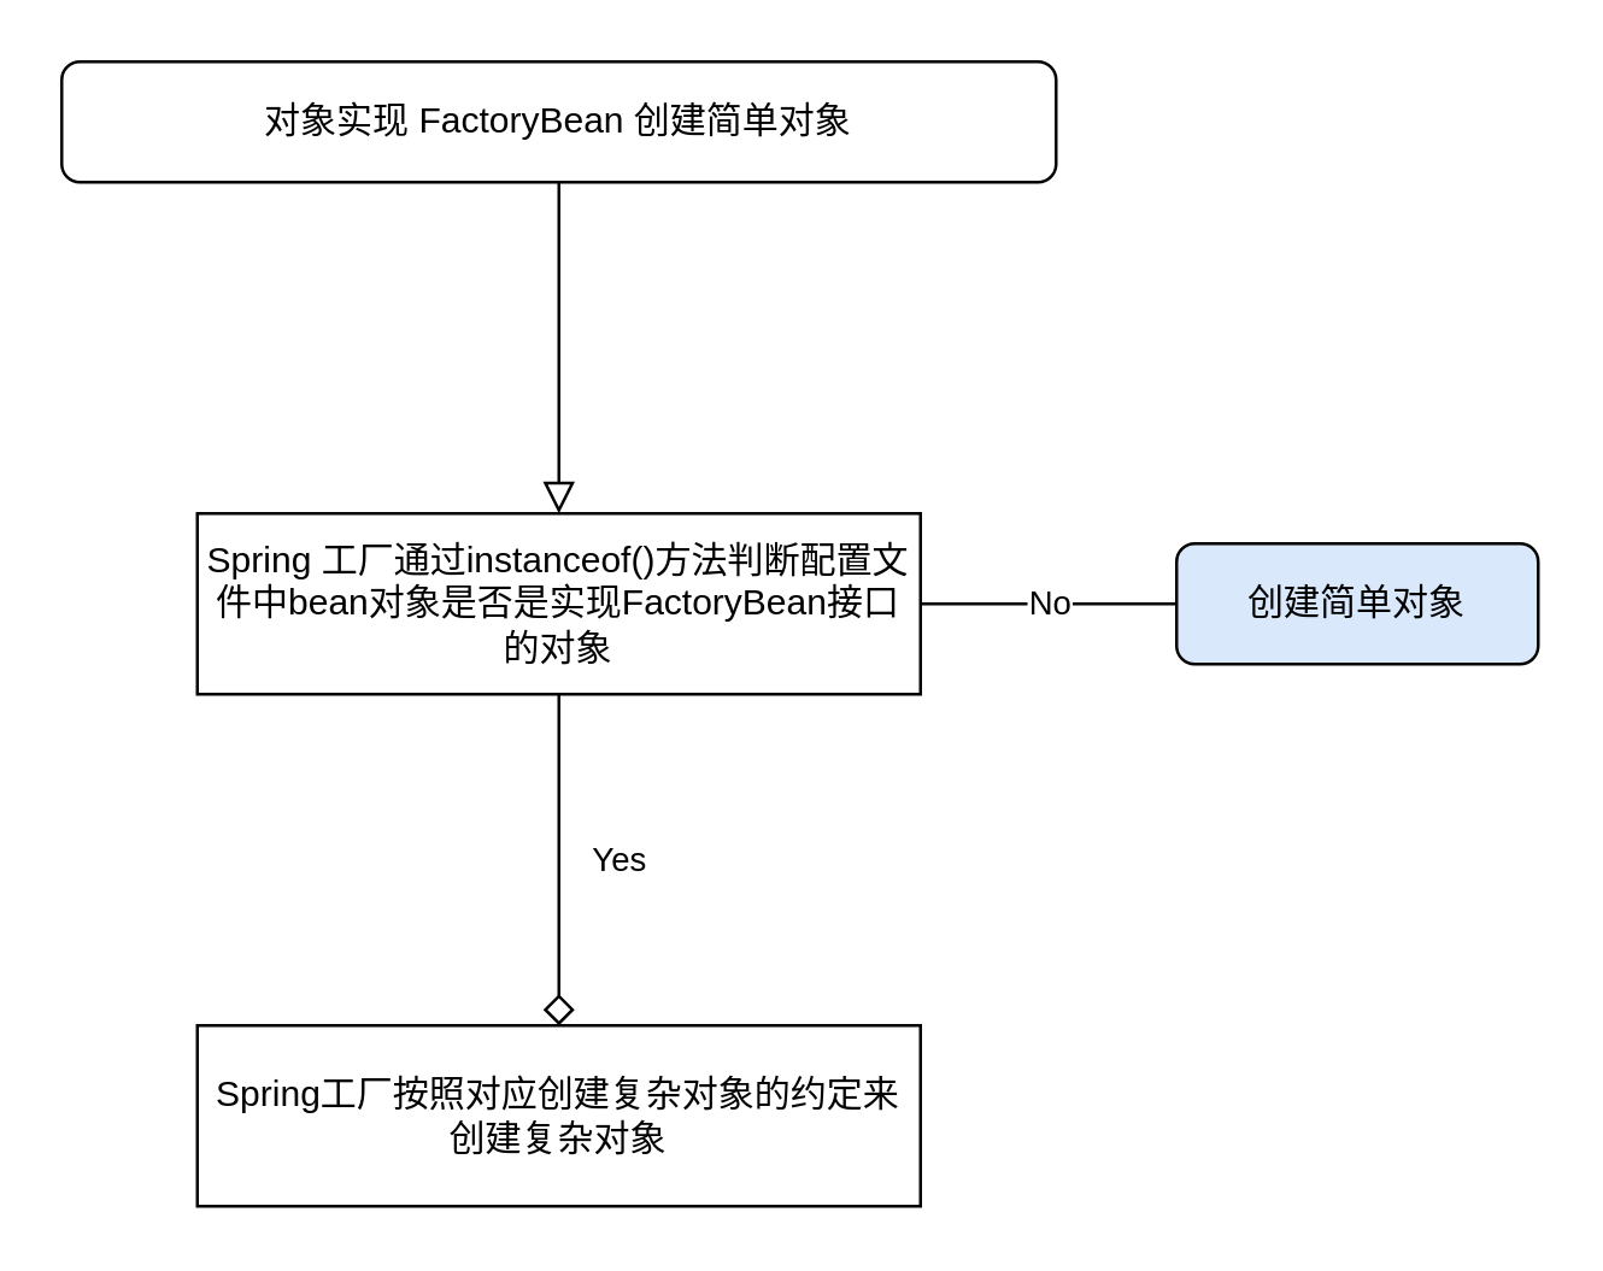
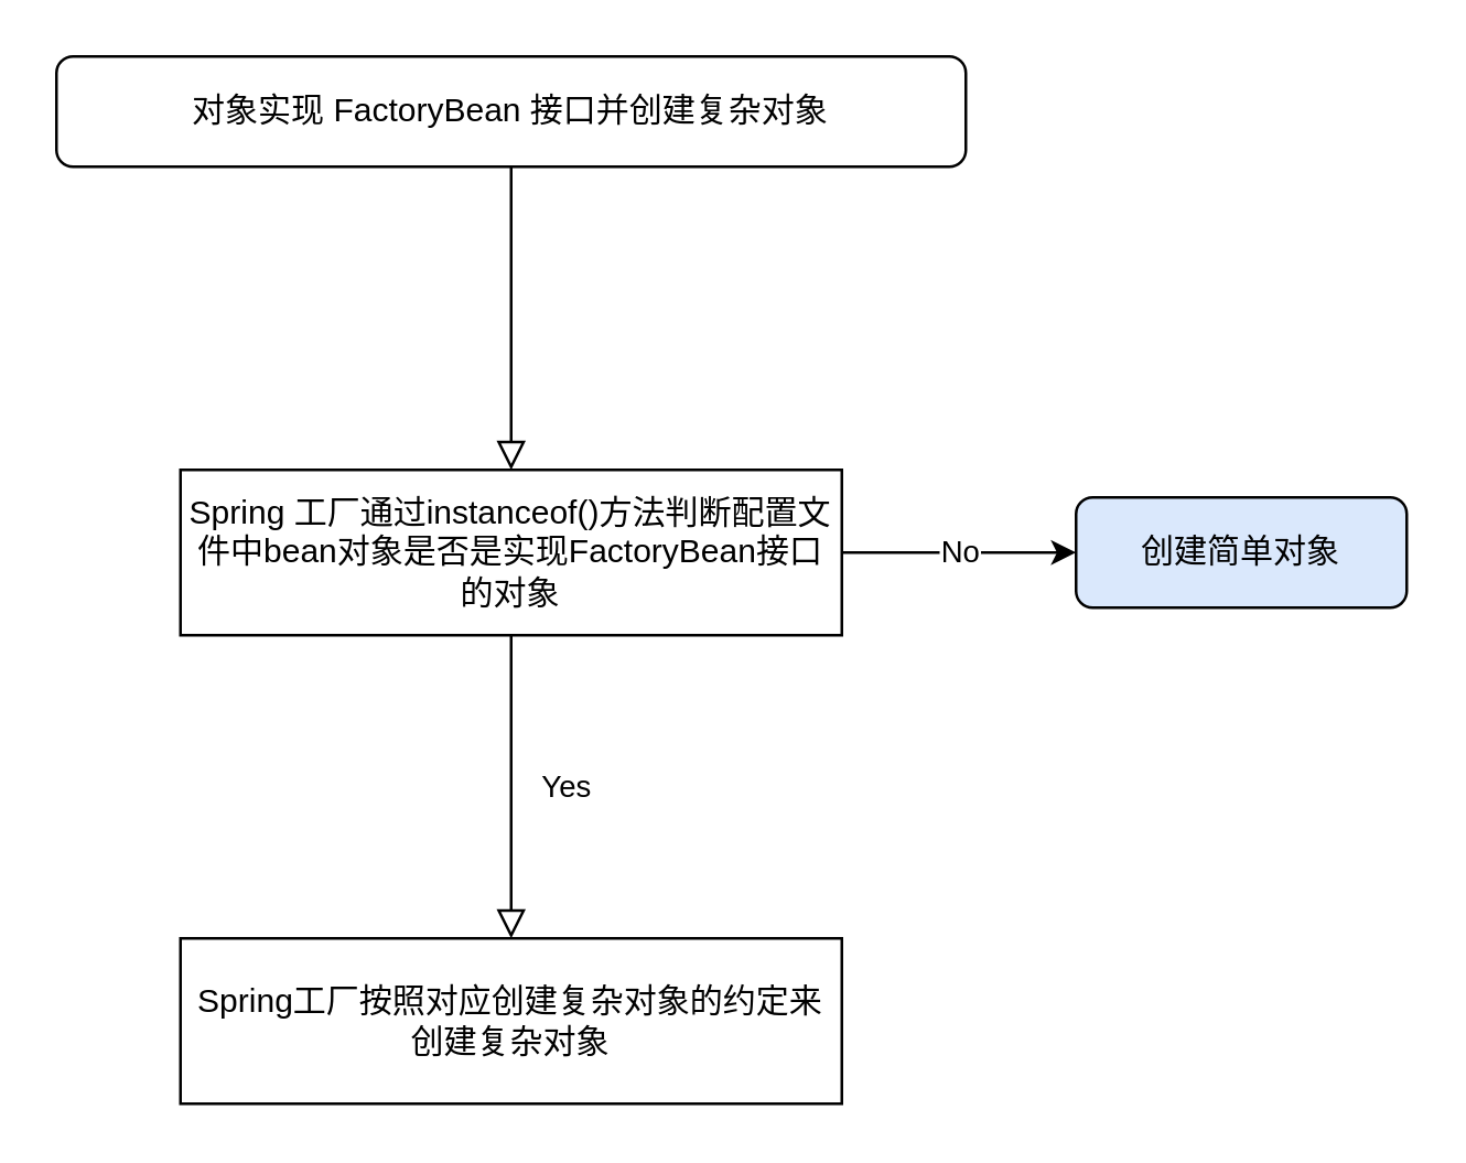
  <mxCell id="0" value="" />
  <mxCell id="1" parent="0" />
  <mxCell id="2" value="" style="rounded=0;html=1;jettySize=auto;orthogonalLoop=1;fontSize=11;endArrow=block;endFill=0;endSize=8;strokeWidth=1;shadow=0;labelBackgroundColor=none;edgeStyle=orthogonalEdgeStyle;" parent="1" source="3" target="6" edge="1"><mxGeometry relative="1" as="geometry"><mxPoint x="185" y="140" as="targetPoint" /></mxGeometry></mxCell>
- <mxCell id="3" value="对象实现 FactoryBean 创建简单对象" style="rounded=1;whiteSpace=wrap;html=1;fontSize=12;glass=0;strokeWidth=1;shadow=0;" parent="1" vertex="1"><mxGeometry x="20" y="20" width="330" height="40" as="geometry" /></mxCell>
- <mxCell id="4" value="Yes" style="rounded=0;html=1;jettySize=auto;orthogonalLoop=1;fontSize=11;endArrow=diamond;endFill=0;endSize=8;strokeWidth=1;shadow=0;labelBackgroundColor=none;edgeStyle=orthogonalEdgeStyle;exitX=0.5;exitY=1;exitDx=0;exitDy=0;" parent="1" source="6" target="7" edge="1"><mxGeometry y="20" relative="1" as="geometry"><mxPoint as="offset" /><mxPoint x="185" y="260" as="sourcePoint" /><mxPoint x="185" y="350" as="targetPoint" /></mxGeometry></mxCell>
+ <mxCell id="3" value="对象实现 FactoryBean 接口并创建复杂对象" style="rounded=1;whiteSpace=wrap;html=1;fontSize=12;glass=0;strokeWidth=1;shadow=0;" parent="1" vertex="1"><mxGeometry x="20" y="20" width="330" height="40" as="geometry" /></mxCell>
+ <mxCell id="4" value="Yes" style="rounded=0;html=1;jettySize=auto;orthogonalLoop=1;fontSize=11;endArrow=block;endFill=0;endSize=8;strokeWidth=1;shadow=0;labelBackgroundColor=none;edgeStyle=orthogonalEdgeStyle;exitX=0.5;exitY=1;exitDx=0;exitDy=0;" parent="1" source="6" target="7" edge="1"><mxGeometry y="20" relative="1" as="geometry"><mxPoint as="offset" /><mxPoint x="185" y="260" as="sourcePoint" /><mxPoint x="185" y="350" as="targetPoint" /></mxGeometry></mxCell>
  <mxCell id="5" value="创建简单对象" style="rounded=1;whiteSpace=wrap;html=1;fontSize=12;glass=0;strokeWidth=1;shadow=0;fillColor=#dae8fc;" parent="1" vertex="1"><mxGeometry x="390" y="180" width="120" height="40" as="geometry" /></mxCell>
  <mxCell id="6" value="Spring&amp;nbsp;工厂通过instanceof()方法判断配置文件中bean对象是否是实现FactoryBean接口的对象" style="rounded=0;whiteSpace=wrap;html=1;" vertex="1" parent="1"><mxGeometry x="65" y="170" width="240" height="60" as="geometry" /></mxCell>
  <mxCell id="7" value="Spring工厂按照对应创建复杂对象的约定来创建复杂对象" style="rounded=0;whiteSpace=wrap;html=1;" vertex="1" parent="1"><mxGeometry x="65" y="340" width="240" height="60" as="geometry" /></mxCell>
- <mxCell id="8" value="No" style="endArrow=none;html=1;rounded=0;" edge="1" parent="1" source="6" target="5"><mxGeometry width="50" height="50" relative="1" as="geometry"><mxPoint x="180" y="320" as="sourcePoint" /><mxPoint x="230" y="270" as="targetPoint" /><Array as="points" /></mxGeometry></mxCell>
+ <mxCell id="8" value="No" style="endArrow=classic;html=1;rounded=0;" edge="1" parent="1" source="6" target="5"><mxGeometry width="50" height="50" relative="1" as="geometry"><mxPoint x="180" y="320" as="sourcePoint" /><mxPoint x="230" y="270" as="targetPoint" /><Array as="points" /></mxGeometry></mxCell>
